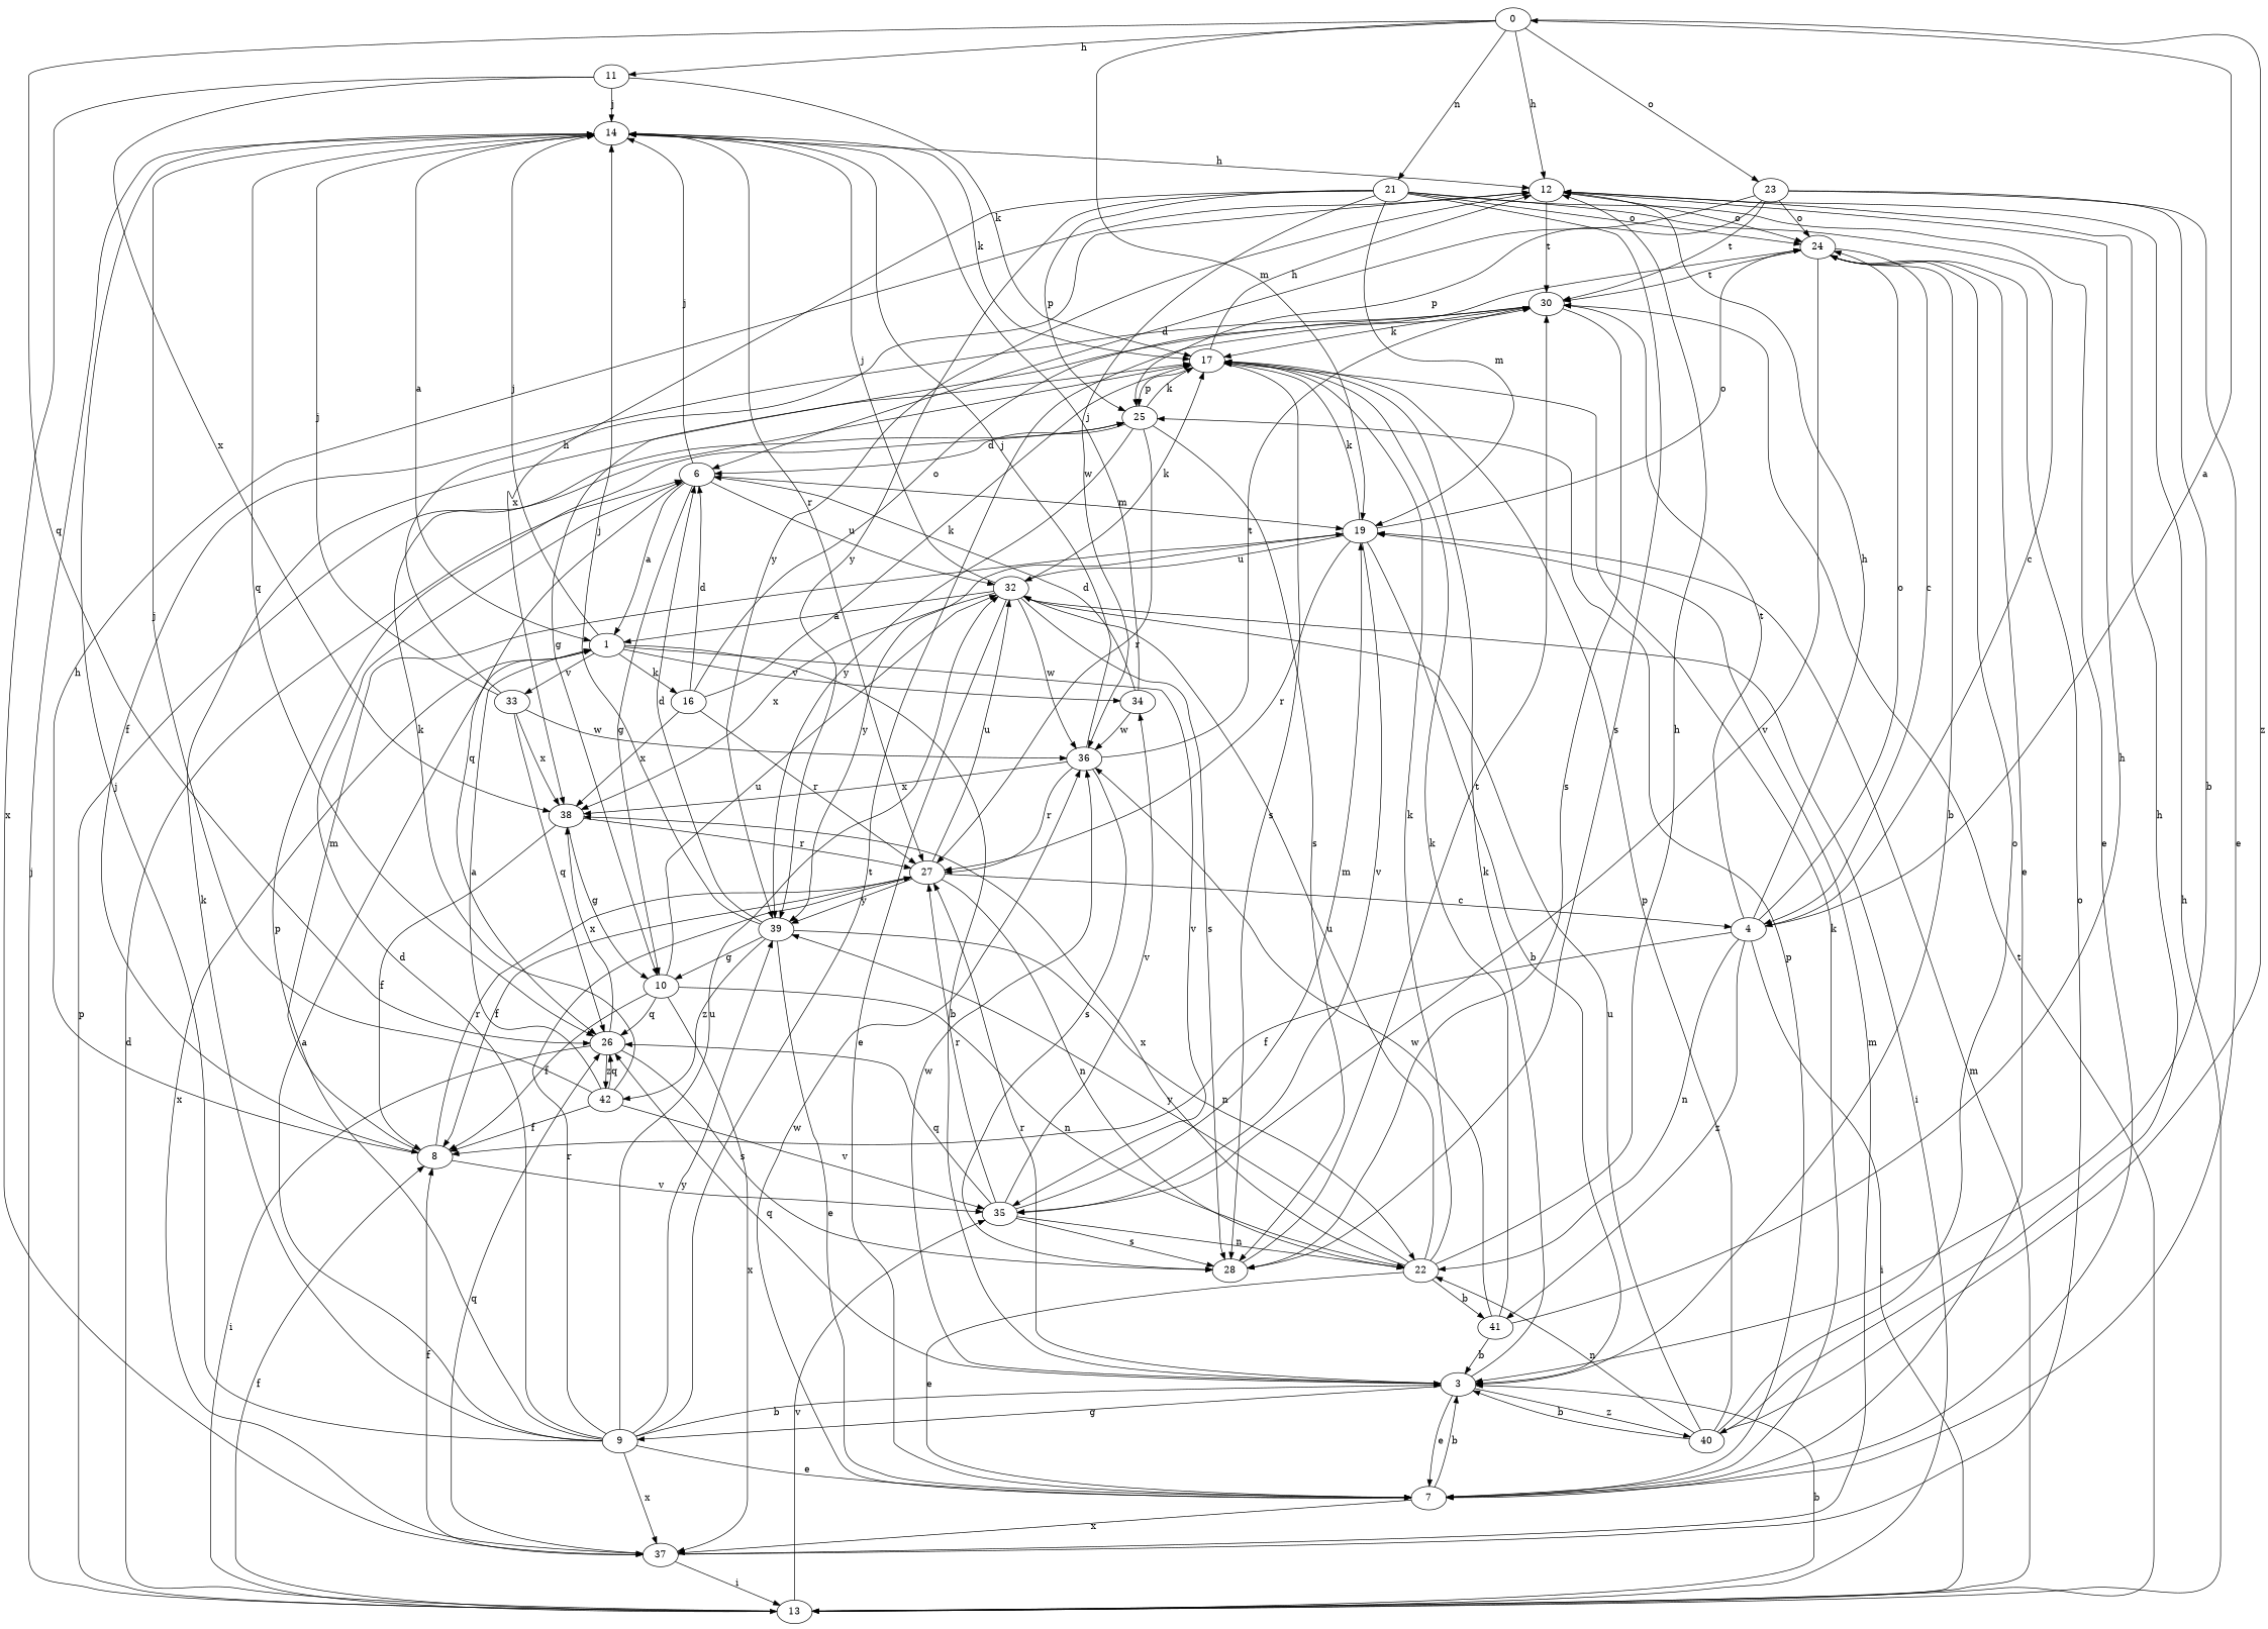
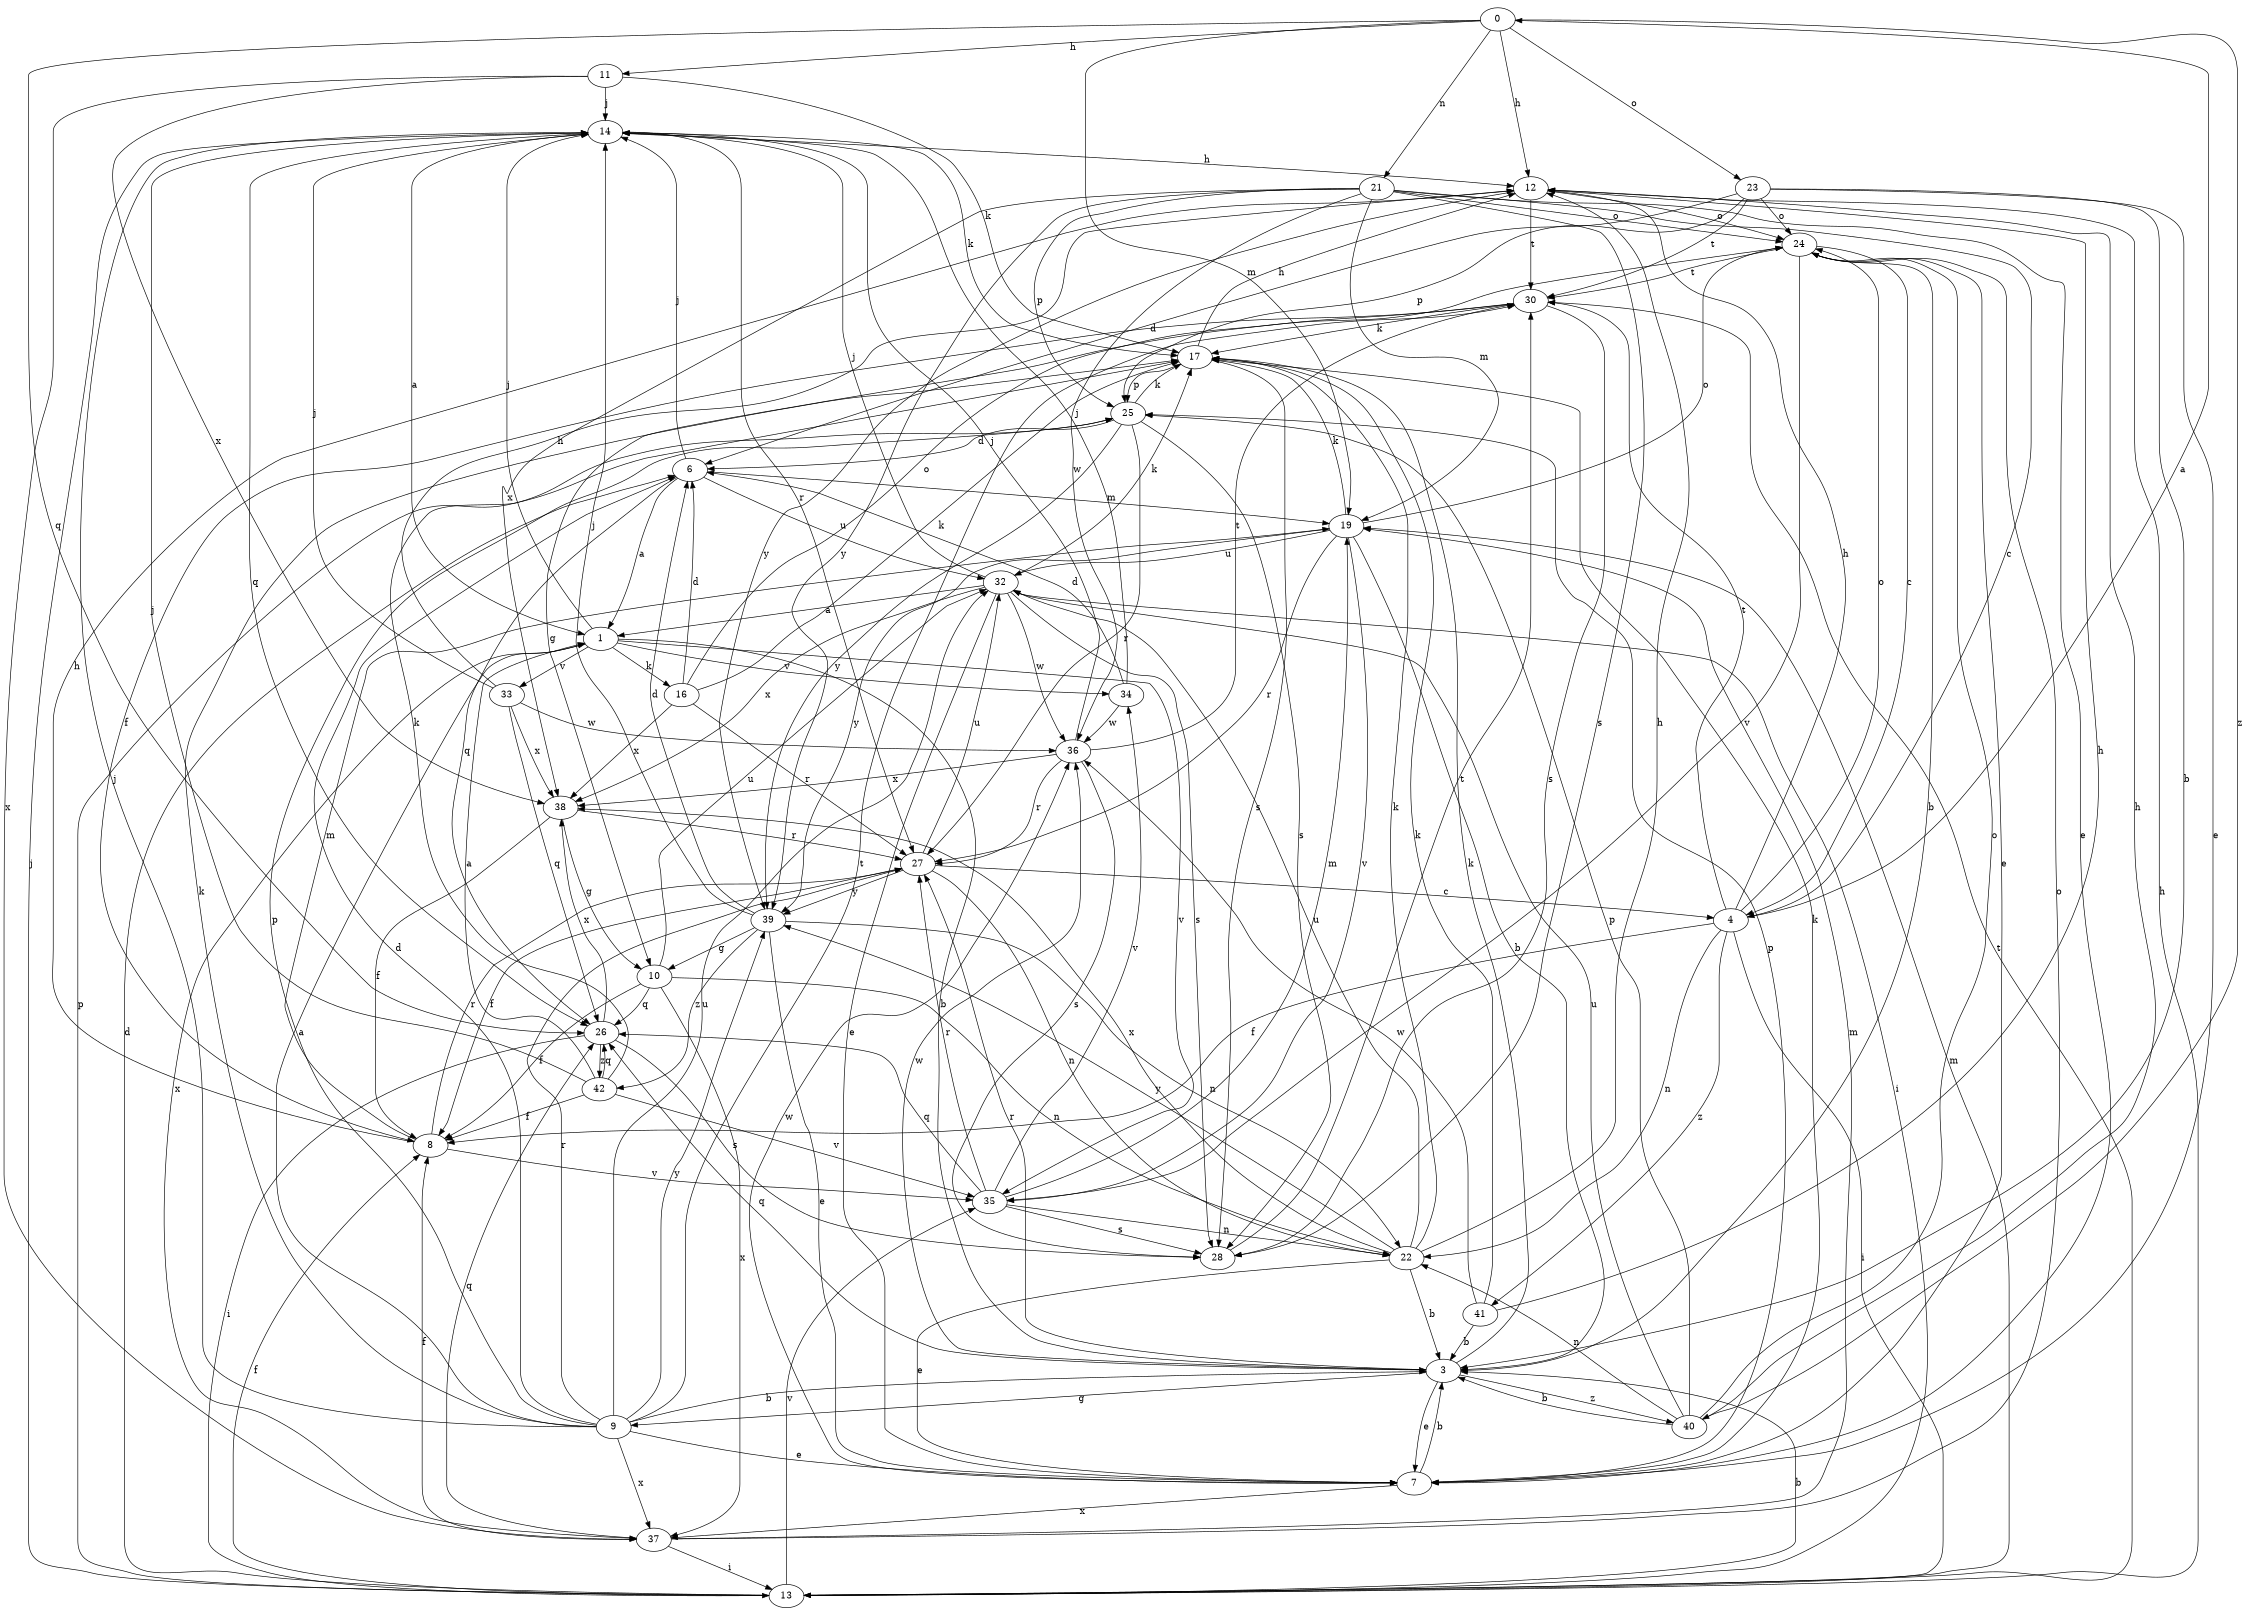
  strict digraph {
    0
    11
    12
    19
    21
    23
    26
    40
    14
    37
    17
    38
    24
    30
    39
    3
    35
    27
    32
    7
    36
    4
    25
    28
    6
    13
    42
    22
    1
    16
    33
    34
    9
    8
    41
    10
    0 -> 11 [label=h]
    0 -> 12 [label=h]
    0 -> 19 [label=m]
    0 -> 21 [label=n]
    0 -> 23 [label=o]
    0 -> 26 [label=q]
    0 -> 40 [label=z]
    11 -> 14 [label=j]
    11 -> 37 [label=x]
    11 -> 17 [label=k]
    11 -> 38 [label=x]
    12 -> 24 [label=o]
    12 -> 30 [label=t]
    12 -> 39 [label=y]
    19 -> 17 [label=k]
    19 -> 24 [label=o]
    19 -> 39 [label=y]
    19 -> 3 [label=b]
    19 -> 35 [label=v]
    19 -> 27 [label=r]
    19 -> 32 [label=u]
    21 -> 19 [label=m]
    21 -> 38 [label=x]
    21 -> 24 [label=o]
    21 -> 39 [label=y]
    21 -> 7 [label=e]
    21 -> 36 [label=w]
    21 -> 4 [label=c]
    21 -> 25 [label=p]
    21 -> 28 [label=s]
    23 -> 24 [label=o]
    23 -> 30 [label=t]
    23 -> 3 [label=b]
    23 -> 7 [label=e]
    23 -> 25 [label=p]
    23 -> 6 [label=d]
    26 -> 38 [label=x]
    26 -> 28 [label=s]
    26 -> 13 [label=i]
    26 -> 42 [label=z]
    40 -> 12 [label=h]
    40 -> 24 [label=o]
    40 -> 3 [label=b]
    40 -> 32 [label=u]
-   40 -> 17 [label=p]
+   40 -> 25 [label=p]
    40 -> 22 [label=n]
    14 -> 12 [label=h]
    14 -> 26 [label=q]
    14 -> 17 [label=k]
    14 -> 27 [label=r]
    14 -> 1 [label=a]
    37 -> 19 [label=m]
    37 -> 26 [label=q]
    37 -> 24 [label=o]
    37 -> 13 [label=i]
    37 -> 8 [label=f]
    17 -> 12 [label=h]
    17 -> 25 [label=p]
    17 -> 28 [label=s]
    38 -> 27 [label=r]
    38 -> 8 [label=f]
    38 -> 10 [label=g]
    24 -> 30 [label=t]
    24 -> 3 [label=b]
    24 -> 35 [label=v]
    24 -> 7 [label=e]
    24 -> 4 [label=c]
    30 -> 17 [label=k]
    30 -> 28 [label=s]
    30 -> 8 [label=f]
    30 -> 10 [label=g]
    39 -> 14 [label=j]
    39 -> 7 [label=e]
    39 -> 6 [label=d]
    39 -> 42 [label=z]
    39 -> 22 [label=n]
    39 -> 10 [label=g]
    3 -> 26 [label=q]
    3 -> 40 [label=z]
    3 -> 17 [label=k]
    3 -> 27 [label=r]
    3 -> 7 [label=e]
    3 -> 36 [label=w]
    3 -> 9 [label=g]
    35 -> 19 [label=m]
    35 -> 26 [label=q]
    35 -> 27 [label=r]
    35 -> 28 [label=s]
    35 -> 22 [label=n]
    35 -> 34 [label=v]
    27 -> 39 [label=y]
    27 -> 32 [label=u]
    27 -> 4 [label=c]
    27 -> 22 [label=n]
    27 -> 8 [label=f]
    32 -> 14 [label=j]
    32 -> 17 [label=k]
    32 -> 38 [label=x]
    32 -> 7 [label=e]
    32 -> 36 [label=w]
    32 -> 28 [label=s]
    32 -> 13 [label=i]
    32 -> 1 [label=a]
    7 -> 37 [label=x]
    7 -> 17 [label=k]
    7 -> 3 [label=b]
    7 -> 36 [label=w]
    7 -> 25 [label=p]
    36 -> 14 [label=j]
    36 -> 38 [label=x]
    36 -> 30 [label=t]
    36 -> 27 [label=r]
    36 -> 28 [label=s]
    4 -> 0 [label=a]
    4 -> 12 [label=h]
    4 -> 24 [label=o]
    4 -> 30 [label=t]
    4 -> 13 [label=i]
    4 -> 22 [label=n]
    4 -> 8 [label=f]
    4 -> 41 [label=z]
    25 -> 17 [label=k]
    25 -> 39 [label=y]
    25 -> 27 [label=r]
    25 -> 28 [label=s]
    25 -> 6 [label=d]
    28 -> 30 [label=t]
    6 -> 19 [label=m]
    6 -> 26 [label=q]
    6 -> 14 [label=j]
    6 -> 32 [label=u]
    6 -> 1 [label=a]
-   6 -> 10 [label=g]
    13 -> 12 [label=h]
    13 -> 19 [label=m]
    13 -> 14 [label=j]
    13 -> 30 [label=t]
    13 -> 3 [label=b]
    13 -> 35 [label=v]
    13 -> 25 [label=p]
    13 -> 6 [label=d]
    13 -> 8 [label=f]
    42 -> 26 [label=q]
    42 -> 14 [label=j]
    42 -> 17 [label=k]
    42 -> 35 [label=v]
    42 -> 1 [label=a]
    42 -> 8 [label=f]
    22 -> 12 [label=h]
    22 -> 17 [label=k]
    22 -> 38 [label=x]
    22 -> 39 [label=y]
-   22 -> 41 [label=b]
+   22 -> 3 [label=b]
    22 -> 32 [label=u]
    22 -> 7 [label=e]
    1 -> 14 [label=j]
    1 -> 37 [label=x]
    1 -> 3 [label=b]
    1 -> 35 [label=v]
    1 -> 16 [label=k]
    1 -> 33 [label=v]
    1 -> 34 [label=v]
    16 -> 17 [label=k]
    16 -> 38 [label=x]
    16 -> 24 [label=o]
    16 -> 27 [label=r]
    16 -> 6 [label=d]
    33 -> 12 [label=h]
    33 -> 26 [label=q]
    33 -> 14 [label=j]
    33 -> 38 [label=x]
    33 -> 36 [label=w]
    34 -> 14 [label=j]
    34 -> 36 [label=w]
    34 -> 6 [label=d]
    9 -> 14 [label=j]
    9 -> 37 [label=x]
    9 -> 17 [label=k]
    9 -> 30 [label=t]
    9 -> 39 [label=y]
    9 -> 3 [label=b]
    9 -> 27 [label=r]
    9 -> 32 [label=u]
    9 -> 7 [label=e]
    9 -> 25 [label=p]
    9 -> 6 [label=d]
    9 -> 1 [label=a]
    8 -> 12 [label=h]
    8 -> 19 [label=m]
    8 -> 35 [label=v]
    8 -> 27 [label=r]
    41 -> 12 [label=h]
    41 -> 17 [label=k]
    41 -> 3 [label=b]
    41 -> 36 [label=w]
    10 -> 26 [label=q]
    10 -> 37 [label=x]
    10 -> 32 [label=u]
    10 -> 22 [label=n]
    10 -> 8 [label=f]
  }
